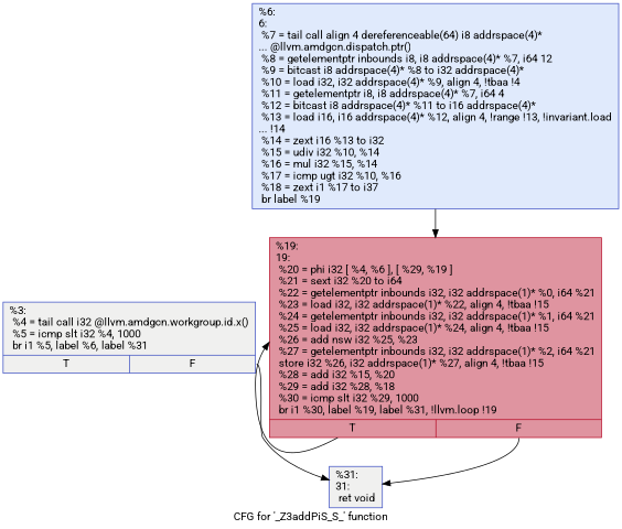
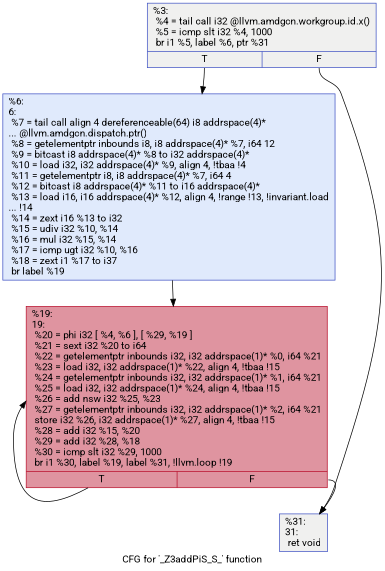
  digraph {
    fontname=Roboto
    label="CFG for '_Z3addPiS_S_' function"
    node [color="#3d50c3ff" fillcolor="#dedcdb70" fontname=Roboto shape=record style=filled]
    edge [fontname=Roboto tailport=s0]
-   n1 [label="{%3:\l  %4 = tail call i32 @llvm.amdgcn.workgroup.id.x()\l  %5 = icmp slt i32 %4, 1000\l  br i1 %5, label %6, label %31\l|{<s0>T|<s1>F}}"]
+   n1 [label="{%3:\l  %4 = tail call i32 @llvm.amdgcn.workgroup.id.x()\l  %5 = icmp slt i32 %4, 1000\l  br i1 %5, label %6, ptr %31\l|{<s0>T|<s1>F}}"]
    n2 [fillcolor="#b9d0f970" label="{%6:\l6:                                                \l  %7 = tail call align 4 dereferenceable(64) i8 addrspace(4)*\l... @llvm.amdgcn.dispatch.ptr()\l  %8 = getelementptr inbounds i8, i8 addrspace(4)* %7, i64 12\l  %9 = bitcast i8 addrspace(4)* %8 to i32 addrspace(4)*\l  %10 = load i32, i32 addrspace(4)* %9, align 4, !tbaa !4\l  %11 = getelementptr i8, i8 addrspace(4)* %7, i64 4\l  %12 = bitcast i8 addrspace(4)* %11 to i16 addrspace(4)*\l  %13 = load i16, i16 addrspace(4)* %12, align 4, !range !13, !invariant.load\l... !14\l  %14 = zext i16 %13 to i32\l  %15 = udiv i32 %10, %14\l  %16 = mul i32 %15, %14\l  %17 = icmp ugt i32 %10, %16\l  %18 = zext i1 %17 to i37\l  br label %19\l}"]
    n3 [label="{%31:\l31:                                               \l  ret void\l}"]
    n4 [color="#b70d28ff" fillcolor="#b70d2870" label="{%19:\l19:                                               \l  %20 = phi i32 [ %4, %6 ], [ %29, %19 ]\l  %21 = sext i32 %20 to i64\l  %22 = getelementptr inbounds i32, i32 addrspace(1)* %0, i64 %21\l  %23 = load i32, i32 addrspace(1)* %22, align 4, !tbaa !15\l  %24 = getelementptr inbounds i32, i32 addrspace(1)* %1, i64 %21\l  %25 = load i32, i32 addrspace(1)* %24, align 4, !tbaa !15\l  %26 = add nsw i32 %25, %23\l  %27 = getelementptr inbounds i32, i32 addrspace(1)* %2, i64 %21\l  store i32 %26, i32 addrspace(1)* %27, align 4, !tbaa !15\l  %28 = add i32 %15, %20\l  %29 = add i32 %28, %18\l  %30 = icmp slt i32 %29, 1000\l  br i1 %30, label %19, label %31, !llvm.loop !19\l|{<s0>T|<s1>F}}"]
+   n1 -> n2
    n1 -> n3 [tailport=s1]
    n2 -> n4
    n4 -> n3 [tailport=s1]
    n4 -> n4
  }
